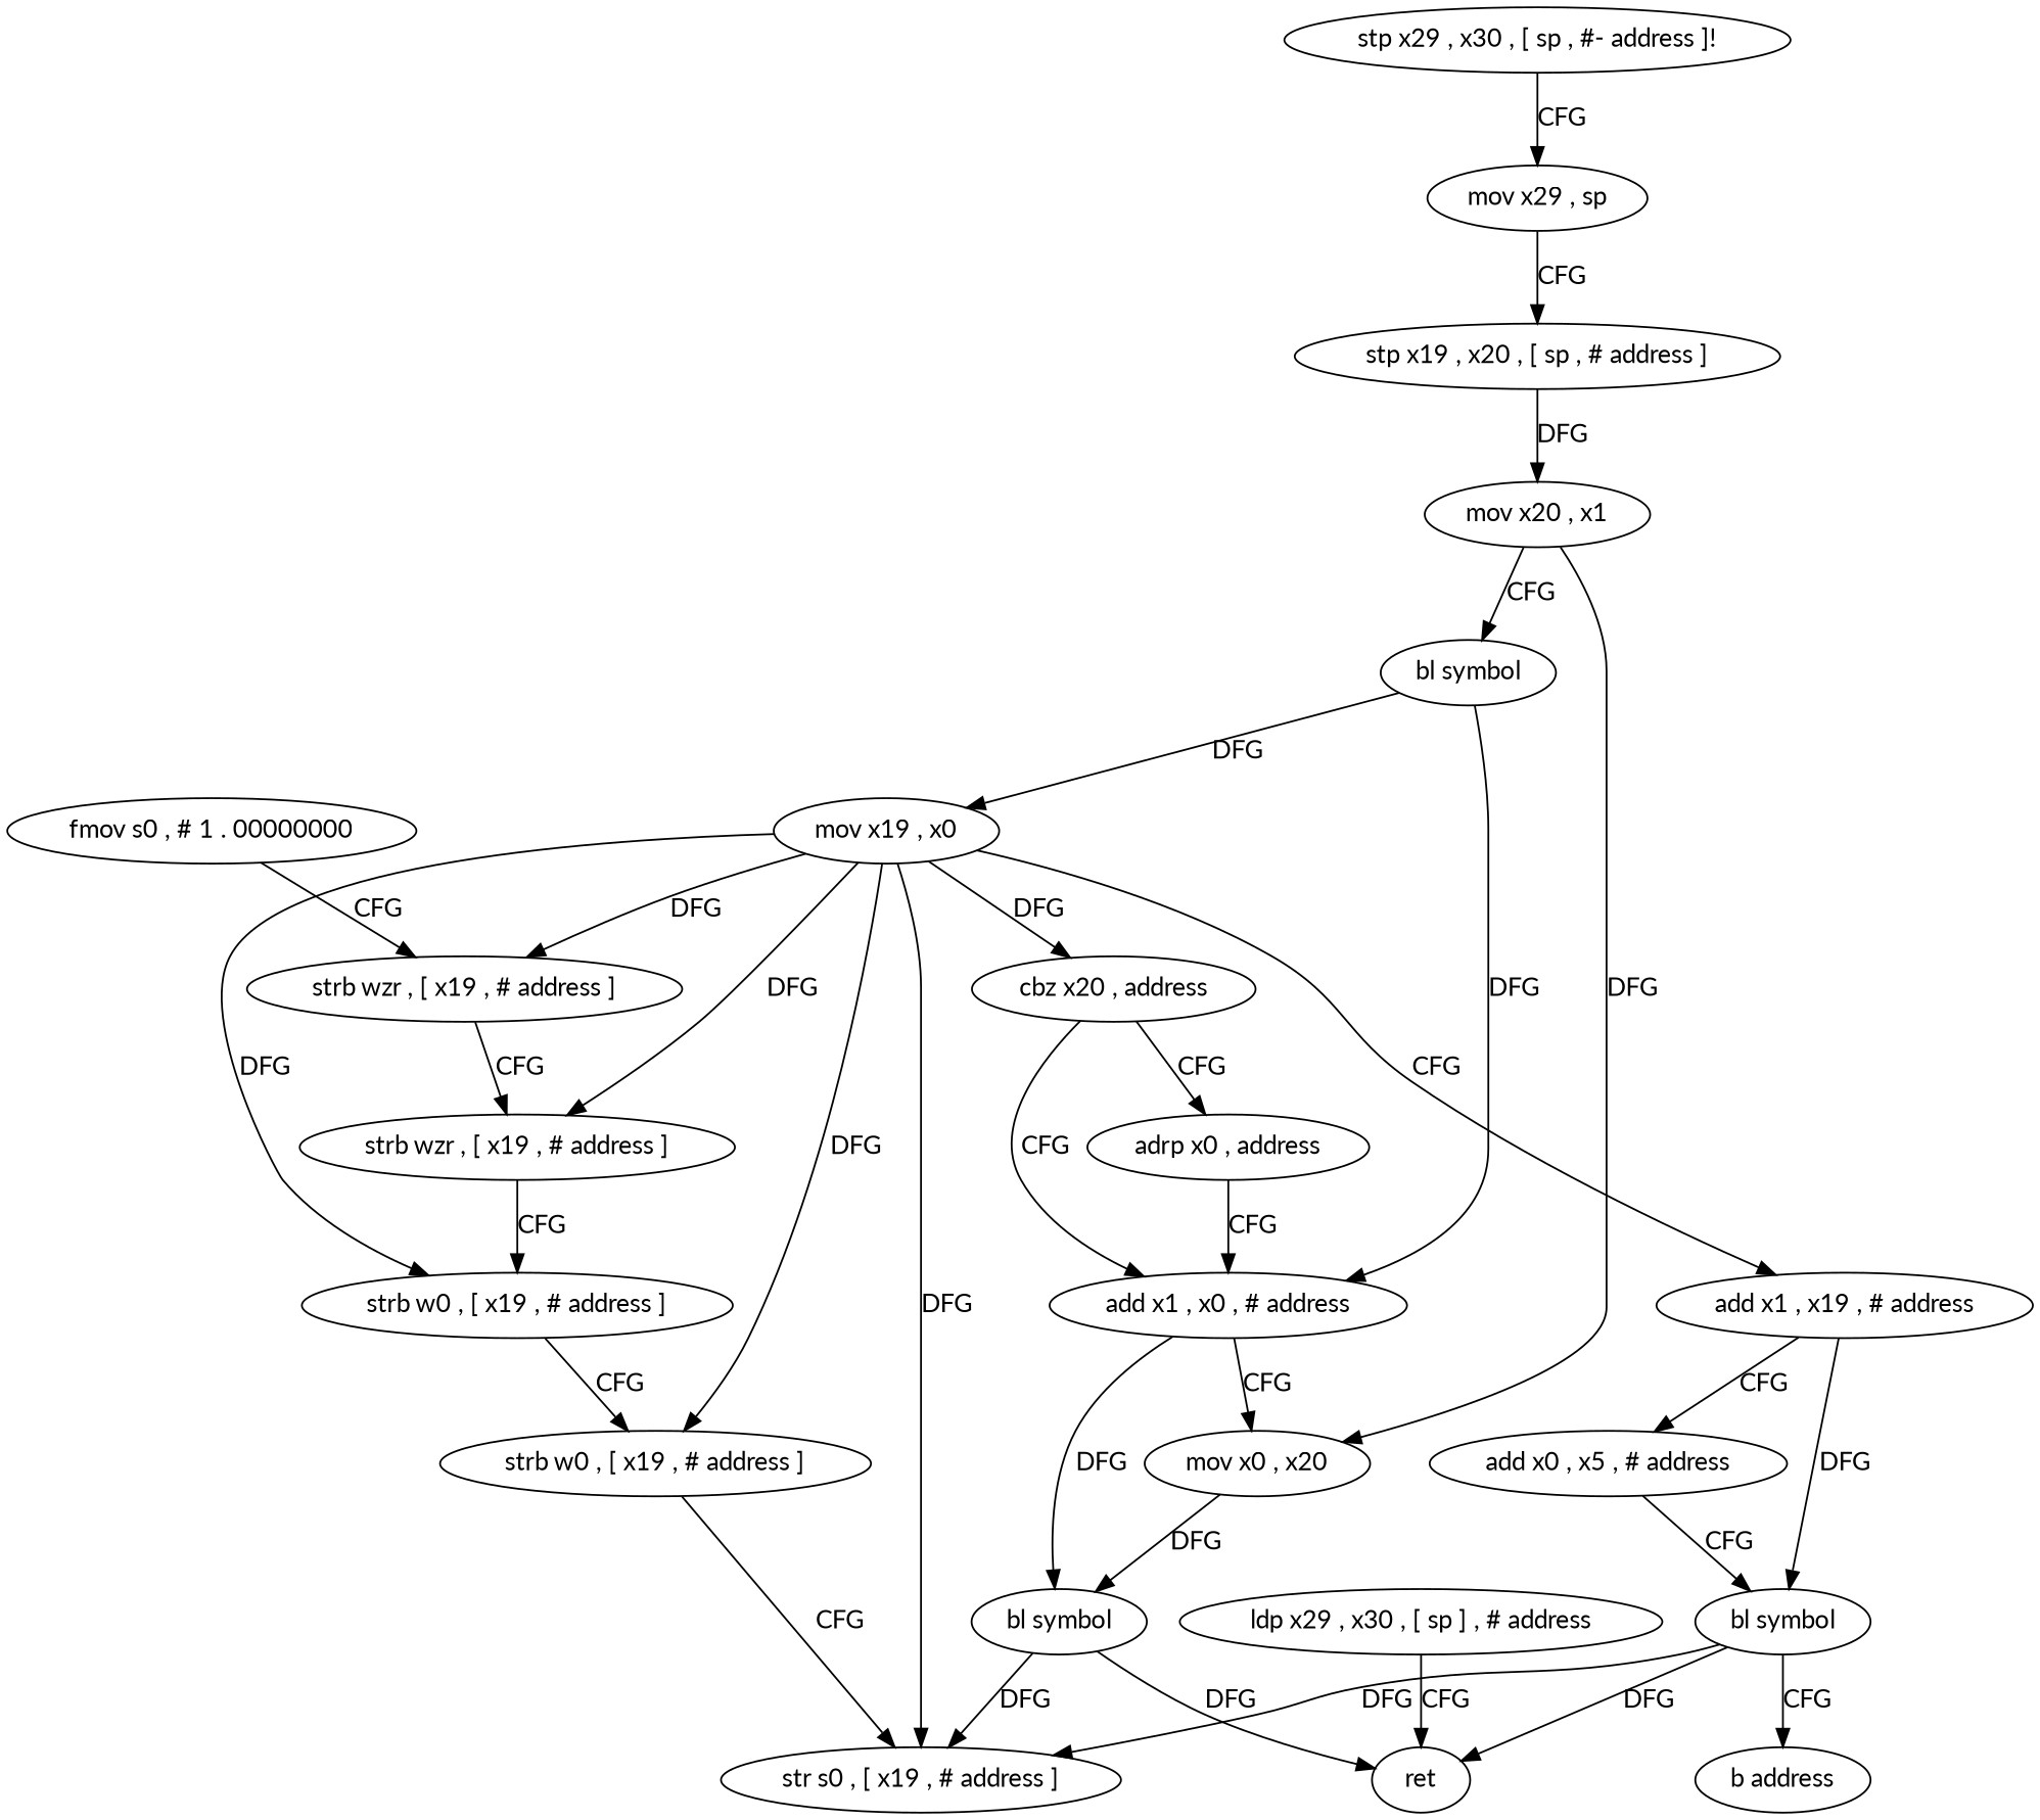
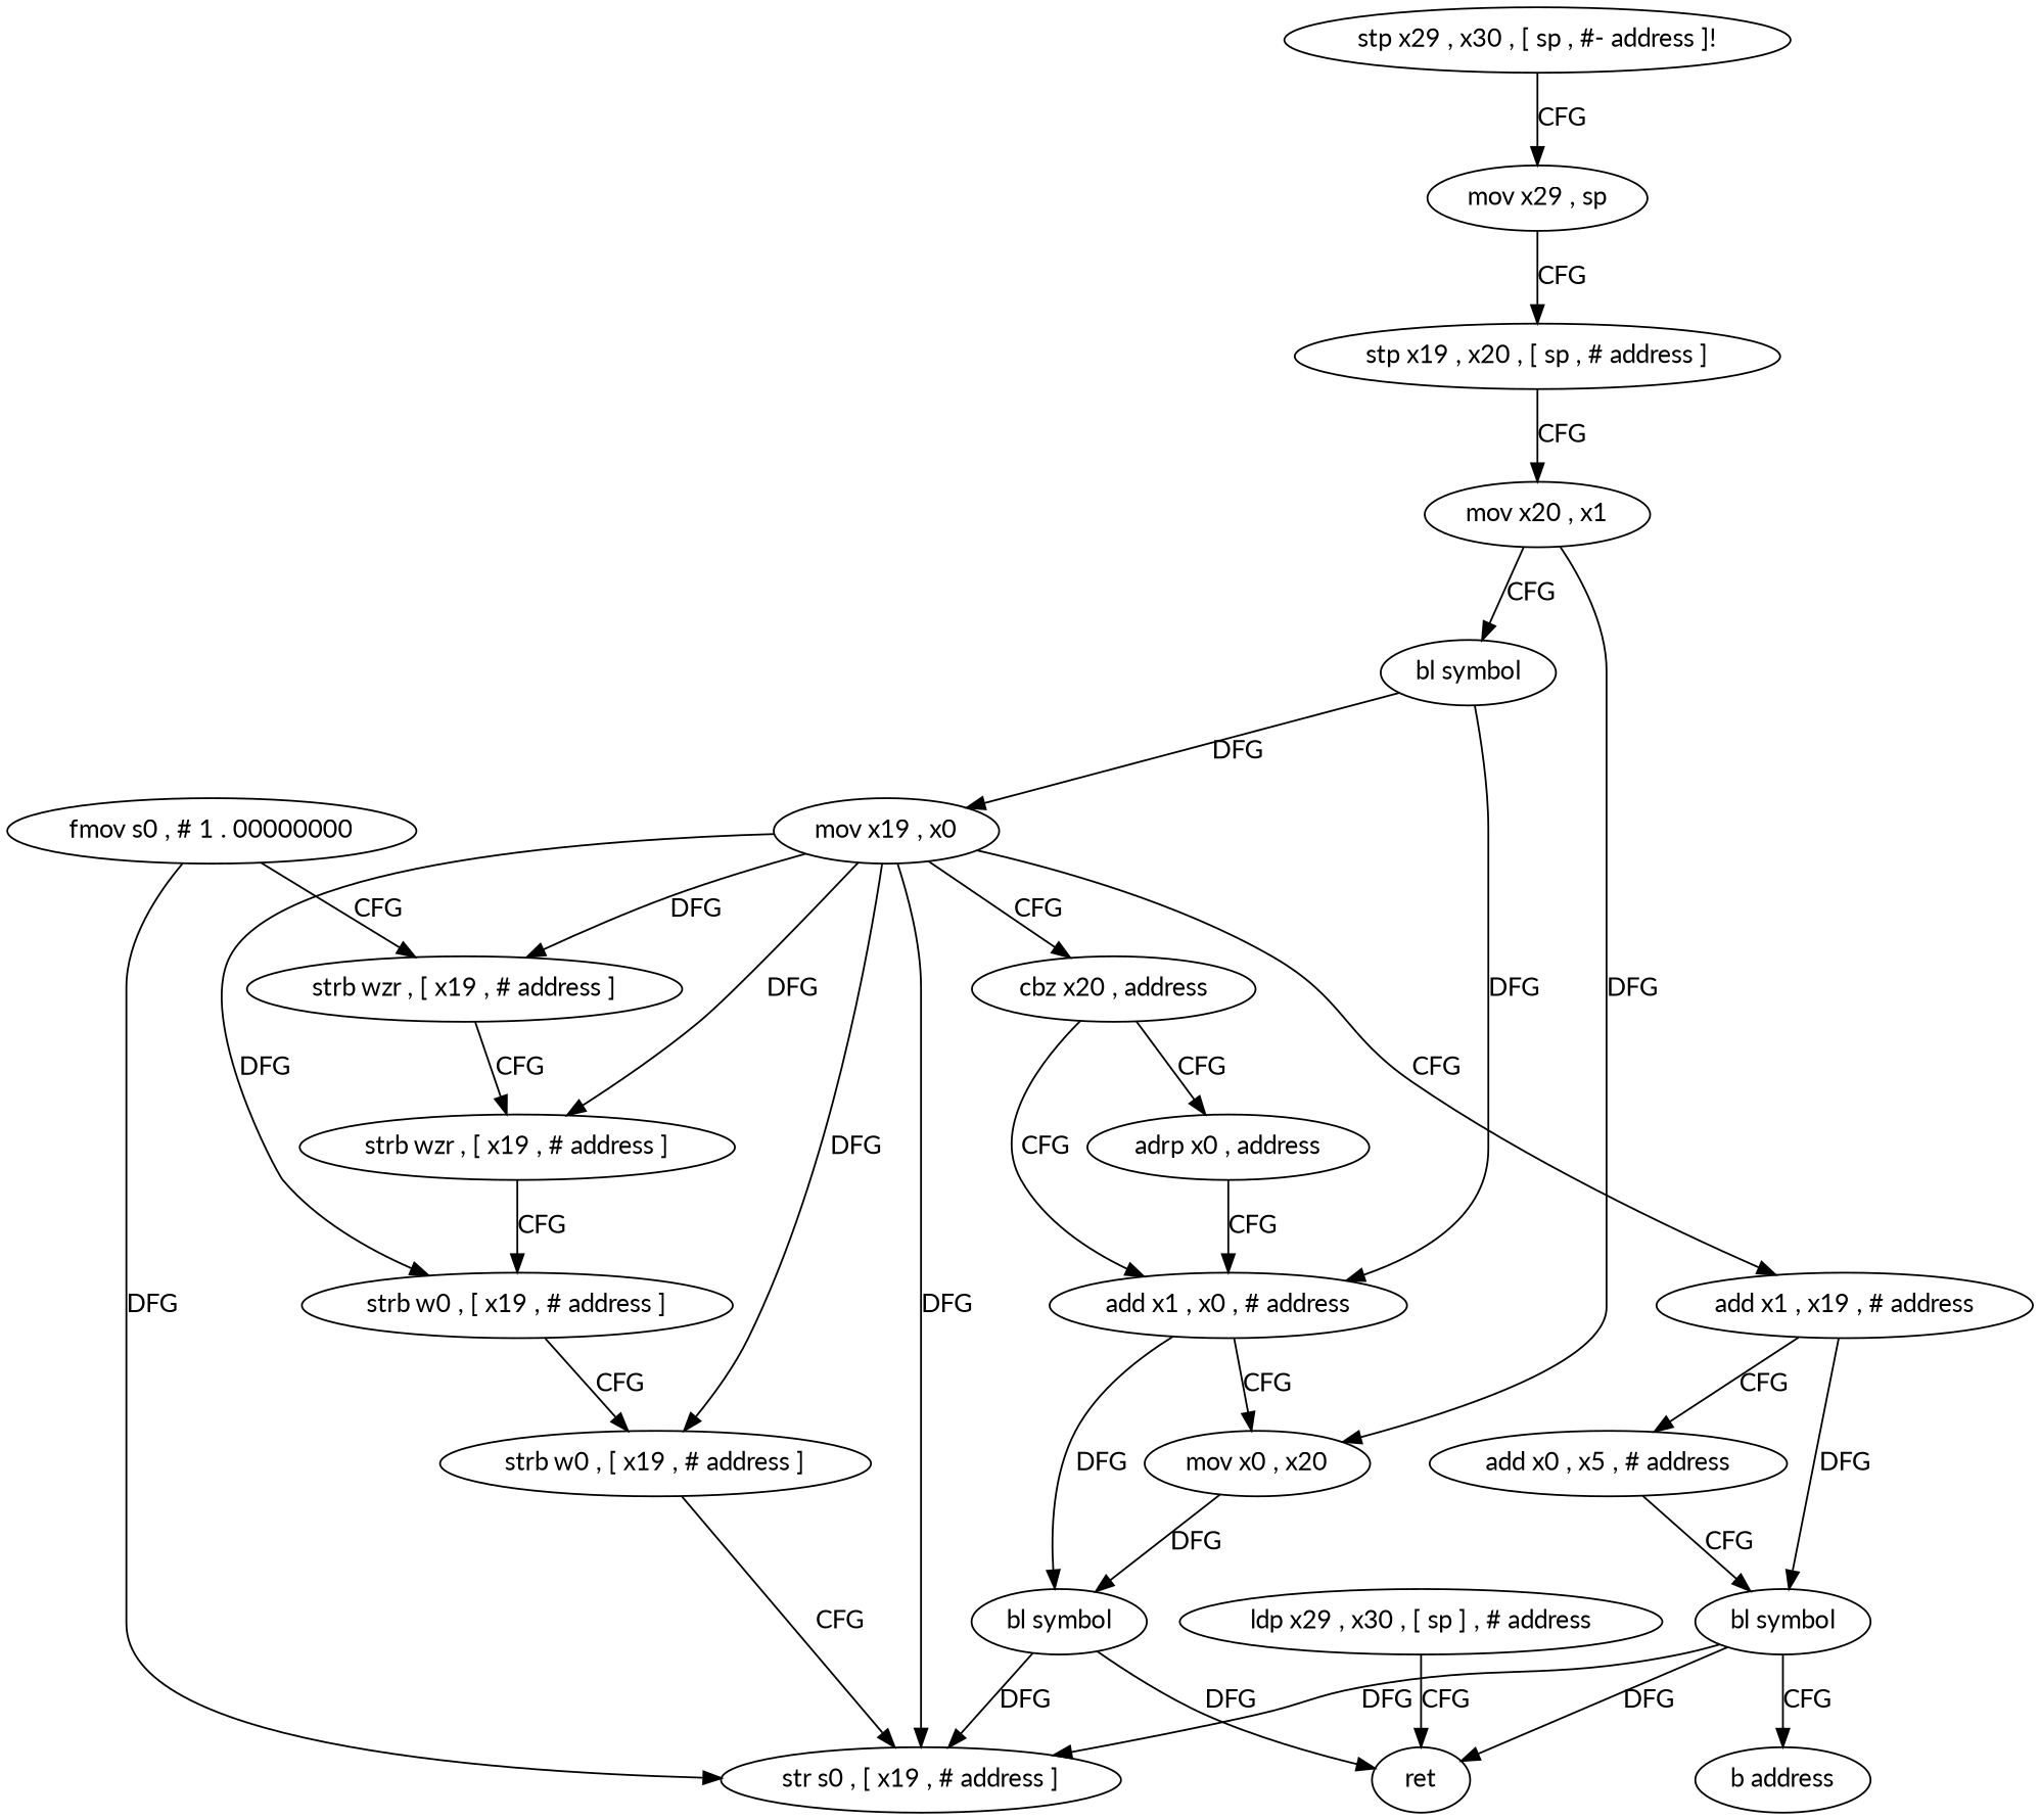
  digraph {
    fontname=Lato
    node [fontname=Lato]
    edge [fontname=Lato]
    n1 [label="stp x29 , x30 , [ sp , #- address ]!"]
    n2 [label="mov x29 , sp"]
    n3 [label="stp x19 , x20 , [ sp , # address ]"]
    n4 [label="mov x20 , x1"]
    n5 [label="bl symbol"]
    n6 [label="mov x0 , x20"]
    n7 [label="mov x19 , x0"]
    n8 [label="add x1 , x0 , # address"]
    n9 [label="cbz x20 , address"]
    n10 [label="adrp x0 , address"]
    n11 [label="bl symbol"]
    n12 [label="add x1 , x19 , # address"]
    n13 [label="strb wzr , [ x19 , # address ]"]
    n14 [label="strb wzr , [ x19 , # address ]"]
    n15 [label="strb w0 , [ x19 , # address ]"]
    n16 [label="strb w0 , [ x19 , # address ]"]
    n17 [label="str s0 , [ x19 , # address ]"]
    n18 [label="add x0 , x5 , # address"]
    n19 [label="bl symbol"]
    n20 [label=ret]
    n21 [label="b address"]
    n22 [label="fmov s0 , # 1 . 00000000"]
    n23 [label="ldp x29 , x30 , [ sp ] , # address"]
    n1 -> n2 [label=CFG]
    n2 -> n3 [label=CFG]
-   n3 -> n4 [label=DFG]
+   n3 -> n4 [label=CFG]
    n4 -> n5 [label=CFG]
    n4 -> n6 [label=DFG]
    n5 -> n7 [label=DFG]
    n5 -> n8 [label=DFG]
    n6 -> n11 [label=DFG]
-   n7 -> n9 [label=DFG]
+   n7 -> n9 [label=CFG]
    n7 -> n12 [label=CFG]
    n7 -> n13 [label=DFG]
    n7 -> n14 [label=DFG]
    n7 -> n15 [label=DFG]
    n7 -> n16 [label=DFG]
    n7 -> n17 [label=DFG]
    n8 -> n6 [label=CFG]
    n8 -> n11 [label=DFG]
    n9 -> n8 [label=CFG]
    n9 -> n10 [label=CFG]
    n10 -> n8 [label=CFG]
    n11 -> n17 [label=DFG]
    n11 -> n20 [label=DFG]
    n12 -> n18 [label=CFG]
    n12 -> n19 [label=DFG]
    n13 -> n14 [label=CFG]
    n14 -> n15 [label=CFG]
    n15 -> n16 [label=CFG]
    n16 -> n17 [label=CFG]
    n18 -> n19 [label=CFG]
    n19 -> n17 [label=DFG]
    n19 -> n20 [label=DFG]
    n19 -> n21 [label=CFG]
    n22 -> n13 [label=CFG]
+   n22 -> n17 [label=DFG]
    n23 -> n20 [label=CFG]
  }
